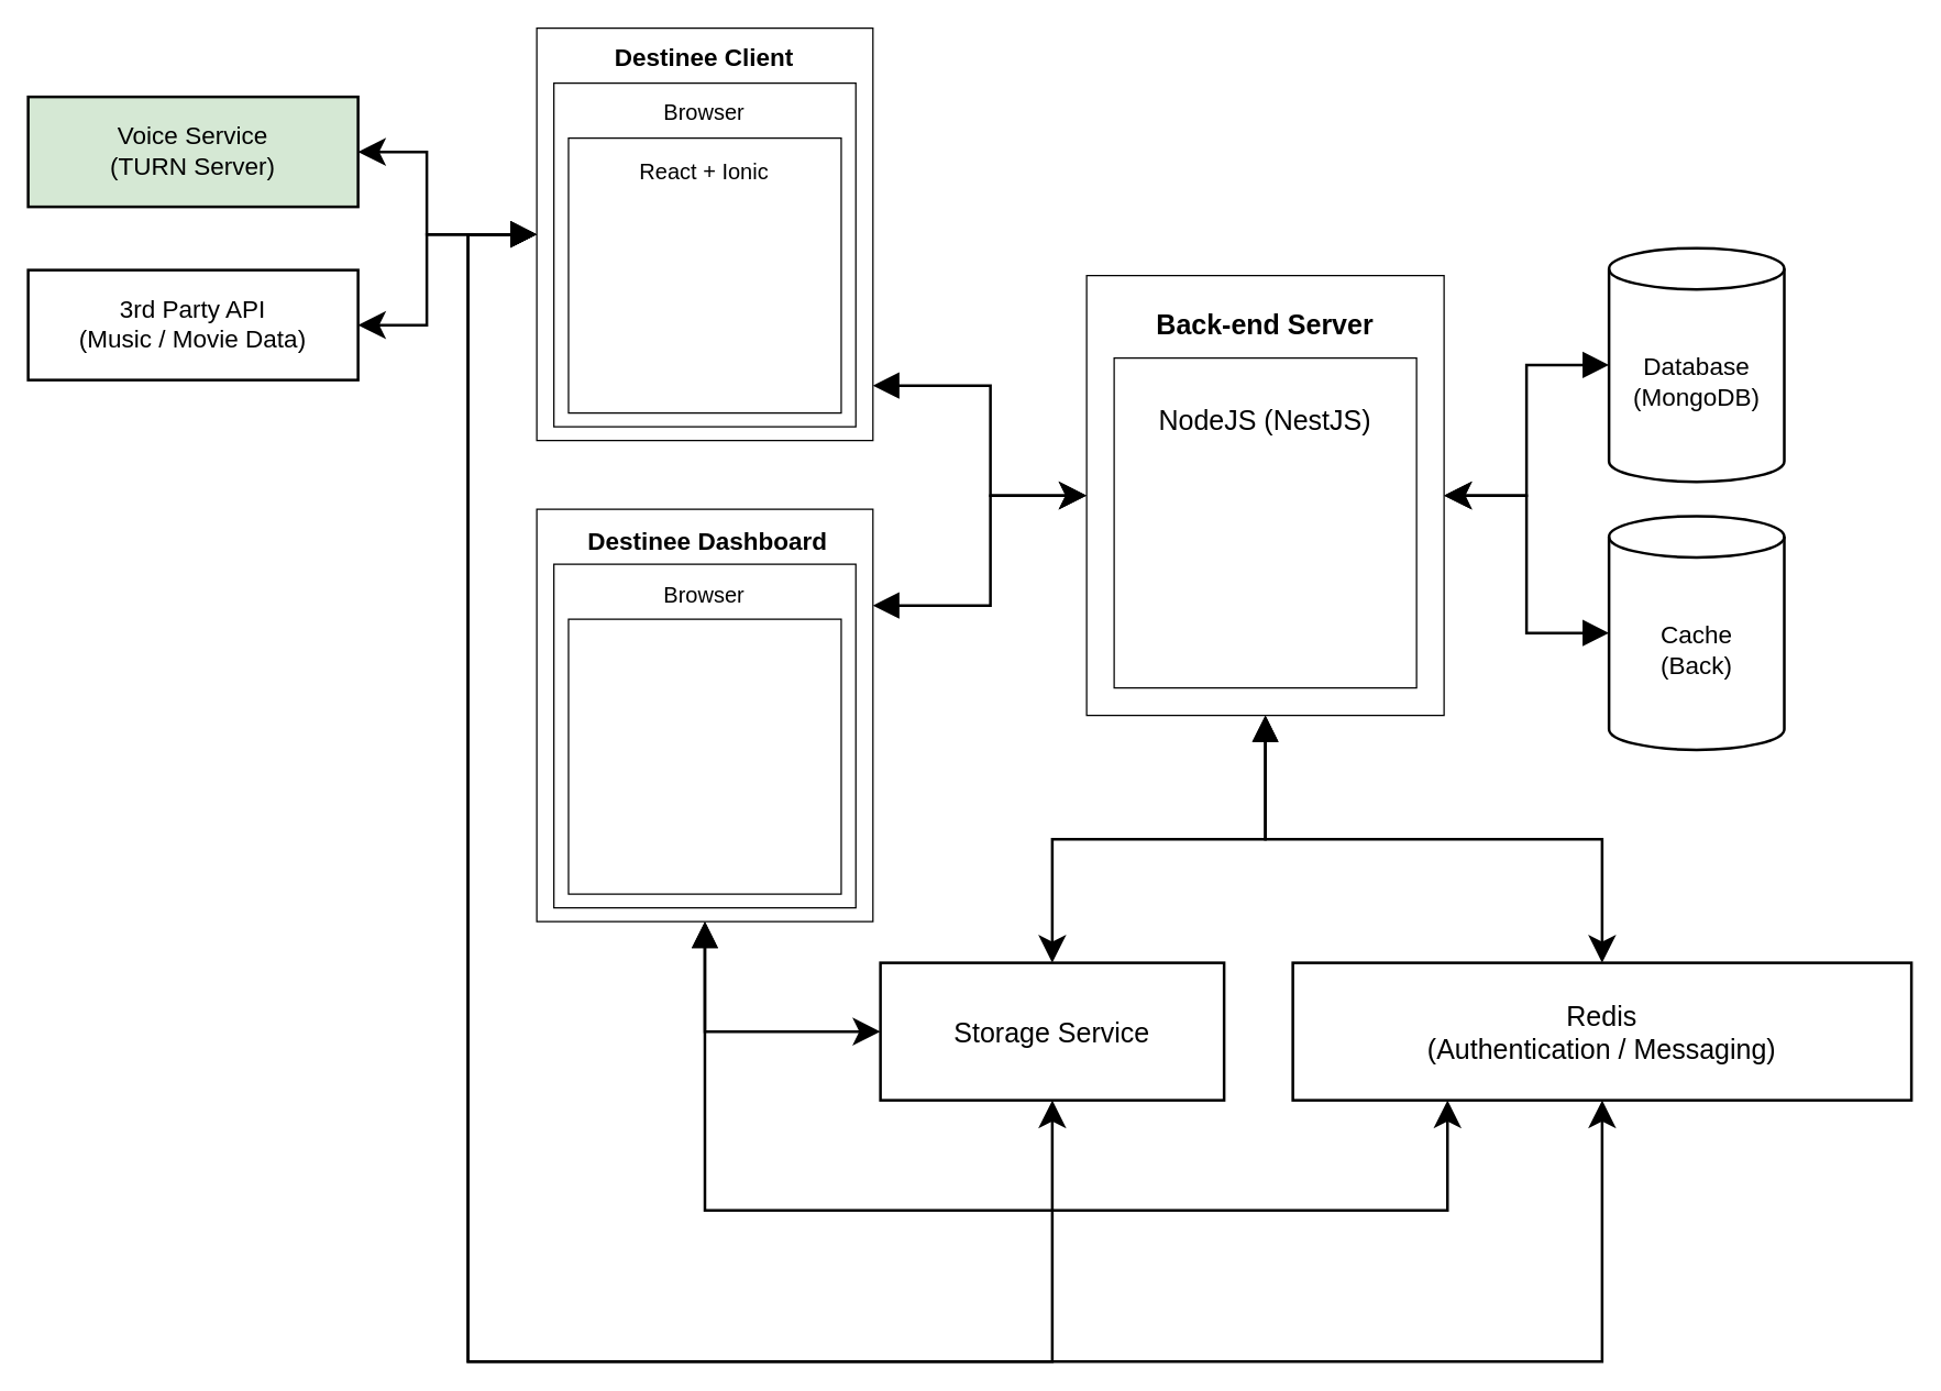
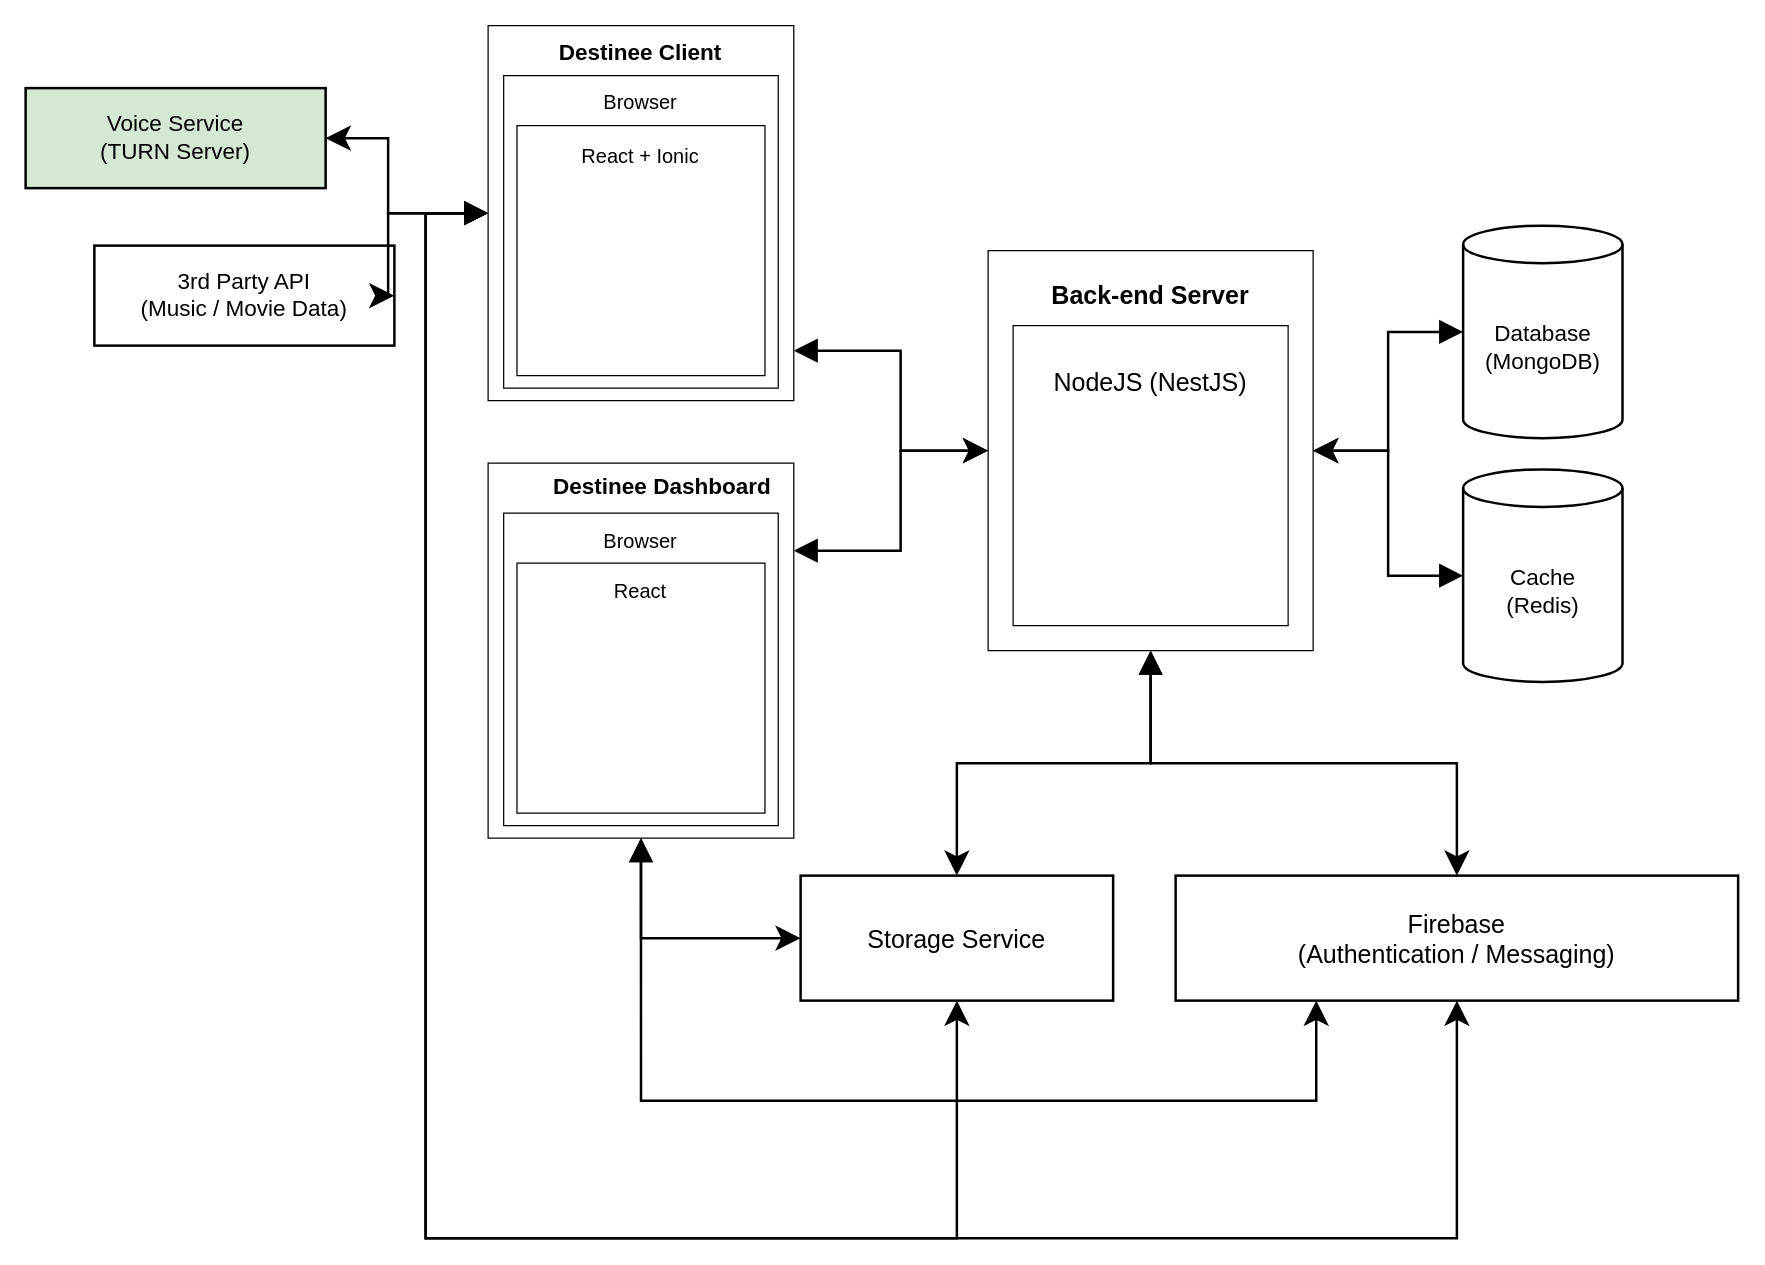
  <mxCell id="0" />
  <mxCell id="1" parent="0" />
  <mxCell id="2" value="Storage Service" style="rounded=0;whiteSpace=wrap;html=1;fontSize=20;strokeWidth=2;" vertex="1" parent="1"><mxGeometry x="640" y="700" width="250" height="100" as="geometry" /></mxCell>
- <mxCell id="3" value="Redis&lt;br style=&quot;font-size: 20px;&quot;&gt;(Authentication / Messaging)" style="rounded=0;whiteSpace=wrap;html=1;fontSize=20;strokeWidth=2;" vertex="1" parent="1"><mxGeometry x="940" y="700" width="450" height="100" as="geometry" /></mxCell>
- <mxCell id="4" value="3rd Party API&lt;br style=&quot;font-size: 18px;&quot;&gt;(Music / Movie Data)" style="rounded=0;whiteSpace=wrap;html=1;fontSize=18;strokeWidth=2;" vertex="1" parent="1"><mxGeometry x="20" y="196" width="240" height="80" as="geometry" /></mxCell>
+ <mxCell id="3" value="Firebase&lt;br style=&quot;font-size: 20px;&quot;&gt;(Authentication / Messaging)" style="rounded=0;whiteSpace=wrap;html=1;fontSize=20;strokeWidth=2;" vertex="1" parent="1"><mxGeometry x="940" y="700" width="450" height="100" as="geometry" /></mxCell>
+ <mxCell id="4" value="3rd Party API&lt;br style=&quot;font-size: 18px;&quot;&gt;(Music / Movie Data)" style="rounded=0;whiteSpace=wrap;html=1;fontSize=18;strokeWidth=2;" vertex="1" parent="1"><mxGeometry x="75" y="196" width="240" height="80" as="geometry" /></mxCell>
  <mxCell id="5" style="edgeStyle=orthogonalEdgeStyle;rounded=0;orthogonalLoop=1;jettySize=auto;html=1;exitX=0.5;exitY=1;exitDx=0;exitDy=0;strokeWidth=2;startArrow=block;startFill=1;startSize=14;endSize=14;" edge="1" parent="1" source="7" target="2"><mxGeometry relative="1" as="geometry" /></mxCell>
  <mxCell id="6" style="edgeStyle=orthogonalEdgeStyle;rounded=0;orthogonalLoop=1;jettySize=auto;html=1;exitX=0.5;exitY=1;exitDx=0;exitDy=0;strokeWidth=2;startArrow=block;startFill=1;startSize=14;endSize=14;" edge="1" parent="1" source="7" target="3"><mxGeometry relative="1" as="geometry" /></mxCell>
  <mxCell id="7" value="" style="rounded=0;whiteSpace=wrap;html=1;fontSize=16;flipH=1;" vertex="1" parent="1"><mxGeometry x="790" y="200" width="260" height="320" as="geometry" /></mxCell>
  <mxCell id="8" value="" style="rounded=0;whiteSpace=wrap;html=1;fontSize=16;flipH=0;" vertex="1" parent="1"><mxGeometry x="810" y="260" width="220" height="240" as="geometry" /></mxCell>
  <mxCell id="9" value="Back-end Server" style="text;html=1;strokeColor=none;fillColor=none;align=center;verticalAlign=middle;whiteSpace=wrap;rounded=0;fontSize=20;fontStyle=1;flipH=1;" vertex="1" parent="1"><mxGeometry x="825" y="220" width="190" height="30" as="geometry" /></mxCell>
  <mxCell id="10" value="&lt;span style=&quot;font-weight: normal;&quot;&gt;NodeJS (NestJS)&lt;/span&gt;" style="text;html=1;strokeColor=none;fillColor=none;align=center;verticalAlign=middle;whiteSpace=wrap;rounded=0;fontSize=20;fontStyle=1;flipH=0;" vertex="1" parent="1"><mxGeometry x="825" y="290" width="190" height="30" as="geometry" /></mxCell>
  <mxCell id="11" value="" style="group;flipH=0;" vertex="1" connectable="0" parent="1"><mxGeometry x="390" y="370" width="244.54" height="300" as="geometry" /></mxCell>
  <mxCell id="12" value="" style="rounded=0;whiteSpace=wrap;html=1;fontSize=16;container=0;" vertex="1" parent="11"><mxGeometry width="244.54" height="300" as="geometry" /></mxCell>
  <mxCell id="13" value="" style="rounded=0;whiteSpace=wrap;html=1;fontSize=16;container=0;" vertex="1" parent="11"><mxGeometry x="12.445" y="40" width="219.65" height="250" as="geometry" /></mxCell>
- <mxCell id="14" value="Destinee Dashboard" style="text;html=1;strokeColor=none;fillColor=none;align=center;verticalAlign=middle;whiteSpace=wrap;rounded=0;fontSize=18;fontStyle=1;container=0;" vertex="1" parent="11"><mxGeometry x="33.0" y="9" width="182.73" height="30" as="geometry" /></mxCell>
+ <mxCell id="14" value="Destinee Dashboard" style="text;html=1;strokeColor=none;fillColor=none;align=center;verticalAlign=middle;whiteSpace=wrap;rounded=0;fontSize=18;fontStyle=1;container=0;" vertex="1" parent="11"><mxGeometry x="48" y="4" width="182.73" height="30" as="geometry" /></mxCell>
  <mxCell id="15" value="" style="rounded=0;whiteSpace=wrap;html=1;fontSize=16;container=0;" vertex="1" parent="11"><mxGeometry x="23.08" y="80" width="198.39" height="200" as="geometry" /></mxCell>
+ <mxCell id="16" value="React" style="text;html=1;strokeColor=none;fillColor=none;align=center;verticalAlign=middle;whiteSpace=wrap;rounded=0;fontSize=16;container=0;" vertex="1" parent="11"><mxGeometry x="72.27" y="87" width="100" height="30" as="geometry" /></mxCell>
  <mxCell id="17" value="Browser" style="text;html=1;strokeColor=none;fillColor=none;align=center;verticalAlign=middle;whiteSpace=wrap;rounded=0;fontSize=16;container=0;" vertex="1" parent="11"><mxGeometry x="72.27" y="47" width="100" height="30" as="geometry" /></mxCell>
  <mxCell id="18" value="" style="group" vertex="1" connectable="0" parent="1"><mxGeometry x="390" y="20" width="244.54" height="300" as="geometry" /></mxCell>
  <mxCell id="19" value="" style="rounded=0;whiteSpace=wrap;html=1;fontSize=16;container=0;" vertex="1" parent="18"><mxGeometry width="244.54" height="300" as="geometry" /></mxCell>
  <mxCell id="20" value="" style="rounded=0;whiteSpace=wrap;html=1;fontSize=16;container=0;" vertex="1" parent="18"><mxGeometry x="12.445" y="40" width="219.65" height="250" as="geometry" /></mxCell>
  <mxCell id="21" value="Destinee Client" style="text;html=1;strokeColor=none;fillColor=none;align=center;verticalAlign=middle;whiteSpace=wrap;rounded=0;fontSize=18;fontStyle=1;container=0;" vertex="1" parent="18"><mxGeometry x="47.27" y="7" width="150" height="30" as="geometry" /></mxCell>
  <mxCell id="22" value="" style="rounded=0;whiteSpace=wrap;html=1;fontSize=16;container=0;" vertex="1" parent="18"><mxGeometry x="23.08" y="80" width="198.39" height="200" as="geometry" /></mxCell>
  <mxCell id="23" value="React + Ionic" style="text;html=1;strokeColor=none;fillColor=none;align=center;verticalAlign=middle;whiteSpace=wrap;rounded=0;fontSize=16;container=0;" vertex="1" parent="18"><mxGeometry x="72.27" y="89" width="100" height="30" as="geometry" /></mxCell>
  <mxCell id="24" style="edgeStyle=orthogonalEdgeStyle;rounded=0;orthogonalLoop=1;jettySize=auto;html=1;startArrow=block;startFill=1;strokeWidth=2;endSize=14;startSize=14;entryX=1;entryY=0.5;entryDx=0;entryDy=0;" edge="1" parent="1" source="25" target="7"><mxGeometry relative="1" as="geometry"><mxPoint x="1180" y="265" as="targetPoint" /></mxGeometry></mxCell>
  <mxCell id="25" value="Database&lt;br&gt;(MongoDB)" style="shape=cylinder3;whiteSpace=wrap;html=1;boundedLbl=1;backgroundOutline=1;size=15;fontSize=18;strokeWidth=2;" vertex="1" parent="1"><mxGeometry x="1170" y="180" width="127.5" height="170" as="geometry" /></mxCell>
  <mxCell id="26" style="edgeStyle=orthogonalEdgeStyle;rounded=0;orthogonalLoop=1;jettySize=auto;html=1;startArrow=block;startFill=1;strokeWidth=2;endSize=14;startSize=14;entryX=1;entryY=0.5;entryDx=0;entryDy=0;" edge="1" parent="1" source="27" target="7"><mxGeometry relative="1" as="geometry"><mxPoint x="1180" y="460" as="targetPoint" /></mxGeometry></mxCell>
- <mxCell id="27" value="Cache&lt;br&gt;(Back)" style="shape=cylinder3;whiteSpace=wrap;html=1;boundedLbl=1;backgroundOutline=1;size=15;fontSize=18;strokeWidth=2;" vertex="1" parent="1"><mxGeometry x="1170" y="375" width="127.5" height="170" as="geometry" /></mxCell>
+ <mxCell id="27" value="Cache&lt;br&gt;(Redis)" style="shape=cylinder3;whiteSpace=wrap;html=1;boundedLbl=1;backgroundOutline=1;size=15;fontSize=18;strokeWidth=2;" vertex="1" parent="1"><mxGeometry x="1170" y="375" width="127.5" height="170" as="geometry" /></mxCell>
  <mxCell id="28" value="Voice Service&lt;br style=&quot;font-size: 18px;&quot;&gt;(TURN Server)" style="rounded=0;whiteSpace=wrap;html=1;fontSize=18;strokeWidth=2;fillColor=#d5e8d4;" vertex="1" parent="1"><mxGeometry x="20" y="70" width="240" height="80" as="geometry" /></mxCell>
  <mxCell id="29" value="Browser" style="text;html=1;strokeColor=none;fillColor=none;align=center;verticalAlign=middle;whiteSpace=wrap;rounded=0;fontSize=16;container=0;" vertex="1" parent="1"><mxGeometry x="462.27" y="66" width="100" height="30" as="geometry" /></mxCell>
  <mxCell id="30" style="edgeStyle=orthogonalEdgeStyle;rounded=0;orthogonalLoop=1;jettySize=auto;html=1;entryX=0;entryY=0.5;entryDx=0;entryDy=0;startArrow=block;startFill=1;strokeWidth=2;endSize=14;startSize=14;" edge="1" parent="1" source="12" target="7"><mxGeometry relative="1" as="geometry"><Array as="points"><mxPoint x="720" y="440" /><mxPoint x="720" y="360" /></Array></mxGeometry></mxCell>
  <mxCell id="31" style="edgeStyle=orthogonalEdgeStyle;rounded=0;orthogonalLoop=1;jettySize=auto;html=1;entryX=0;entryY=0.5;entryDx=0;entryDy=0;startArrow=block;startFill=1;strokeWidth=2;endSize=14;startSize=14;" edge="1" parent="1" source="19" target="7"><mxGeometry relative="1" as="geometry"><Array as="points"><mxPoint x="720" y="280" /><mxPoint x="720" y="360" /></Array></mxGeometry></mxCell>
  <mxCell id="32" style="edgeStyle=orthogonalEdgeStyle;rounded=0;orthogonalLoop=1;jettySize=auto;html=1;exitX=0.5;exitY=1;exitDx=0;exitDy=0;entryX=0;entryY=0.5;entryDx=0;entryDy=0;strokeWidth=2;startArrow=block;startFill=1;startSize=14;endSize=14;" edge="1" parent="1" source="12" target="2"><mxGeometry relative="1" as="geometry" /></mxCell>
  <mxCell id="33" style="edgeStyle=orthogonalEdgeStyle;rounded=0;orthogonalLoop=1;jettySize=auto;html=1;exitX=0.5;exitY=1;exitDx=0;exitDy=0;entryX=0.25;entryY=1;entryDx=0;entryDy=0;strokeWidth=2;startArrow=block;startFill=1;startSize=14;endSize=14;" edge="1" parent="1" source="12" target="3"><mxGeometry relative="1" as="geometry"><Array as="points"><mxPoint x="512" y="880" /><mxPoint x="1052" y="880" /></Array></mxGeometry></mxCell>
  <mxCell id="34" style="edgeStyle=orthogonalEdgeStyle;rounded=0;orthogonalLoop=1;jettySize=auto;html=1;strokeWidth=2;startArrow=block;startFill=1;startSize=14;endSize=14;entryX=0.5;entryY=1;entryDx=0;entryDy=0;" edge="1" parent="1" source="19" target="2"><mxGeometry relative="1" as="geometry"><mxPoint x="890" y="910" as="targetPoint" /><Array as="points"><mxPoint x="340" y="170" /><mxPoint x="340" y="990" /><mxPoint x="765" y="990" /></Array></mxGeometry></mxCell>
  <mxCell id="35" style="edgeStyle=orthogonalEdgeStyle;rounded=0;orthogonalLoop=1;jettySize=auto;html=1;exitX=0;exitY=0.5;exitDx=0;exitDy=0;entryX=0.5;entryY=1;entryDx=0;entryDy=0;strokeWidth=2;startArrow=block;startFill=1;startSize=14;endSize=14;" edge="1" parent="1" source="19" target="3"><mxGeometry relative="1" as="geometry"><Array as="points"><mxPoint x="340" y="170" /><mxPoint x="340" y="990" /><mxPoint x="1165" y="990" /></Array></mxGeometry></mxCell>
  <mxCell id="36" style="edgeStyle=orthogonalEdgeStyle;rounded=0;orthogonalLoop=1;jettySize=auto;html=1;exitX=0;exitY=0.5;exitDx=0;exitDy=0;strokeWidth=2;startArrow=block;startFill=1;startSize=14;endSize=14;entryX=1;entryY=0.5;entryDx=0;entryDy=0;" edge="1" parent="1" source="19" target="4"><mxGeometry relative="1" as="geometry"><mxPoint x="270" y="236" as="targetPoint" /><Array as="points"><mxPoint x="310" y="170" /><mxPoint x="310" y="236" /></Array></mxGeometry></mxCell>
  <mxCell id="37" style="edgeStyle=orthogonalEdgeStyle;rounded=0;orthogonalLoop=1;jettySize=auto;html=1;exitX=0;exitY=0.5;exitDx=0;exitDy=0;entryX=1;entryY=0.5;entryDx=0;entryDy=0;strokeWidth=2;startArrow=block;startFill=1;startSize=14;endSize=14;" edge="1" parent="1" source="19" target="28"><mxGeometry relative="1" as="geometry"><Array as="points"><mxPoint x="310" y="170" /><mxPoint x="310" y="110" /></Array></mxGeometry></mxCell>
